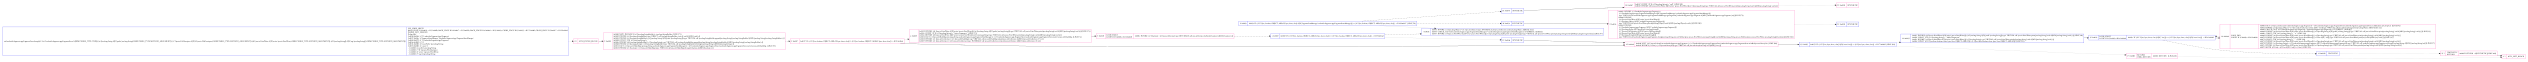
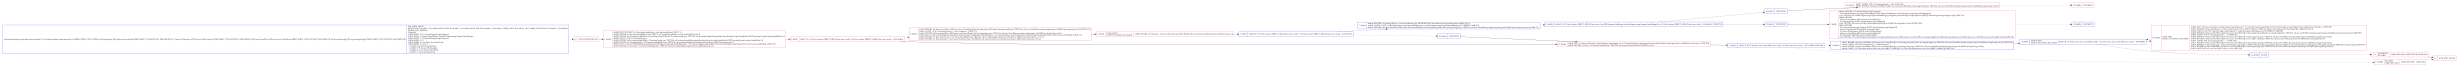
  digraph {
    fontname="EB Garamond"
    rankdir=LR
    node [color=deeppink fontname="EB Garamond" shape=record]
    edge [fontname="EB Garamond" style=solid]
    n1 [label="{0\:\ ?|MTH_ENTER_BLOCK\l}"]
    n2 [label="{2\:\ 0x0000|0x0000: NEW_INSTANCE  (r0 I:java.lang.StringBuilder) =  java.lang.StringBuilder  (LINE:371)\l0x0002: INVOKE  (r0 I:java.lang.StringBuilder) type: DIRECT call: java.lang.StringBuilder.\<init\>():void A[MD:():void (c)]\l0x0005: INVOKE  (r0 I:java.lang.StringBuilder), (r6 I:java.lang.String A[D('prefix' java.lang.String)]) type: VIRTUAL call: java.lang.StringBuilder.append(java.lang.String):java.lang.StringBuilder A[MD:(java.lang.String):java.lang.StringBuilder (c)]\l0x0008: CONST_STR  (r1 I:java.lang.String) =  \"    \" \l0x000a: INVOKE  (r0 I:java.lang.StringBuilder), (r1 I:java.lang.String) type: VIRTUAL call: java.lang.StringBuilder.append(java.lang.String):java.lang.StringBuilder A[MD:(java.lang.String):java.lang.StringBuilder (c)]\l0x000d: INVOKE  (r0 I:java.lang.String) = (r0 I:java.lang.StringBuilder) type: VIRTUAL call: java.lang.StringBuilder.toString():java.lang.String A[MD:():java.lang.String (c)]\l0x0011: IGET  (r1 I:java.util.HashMap\<java.lang.String, androidx.fragment.app.FragmentStateManager\>) = (r5 I:androidx.fragment.app.FragmentStore) androidx.fragment.app.FragmentStore.mActive java.util.HashMap  (LINE:373)\l0x0013: INVOKE  (r1 I:boolean) = (r1 I:java.util.HashMap) type: VIRTUAL call: java.util.HashMap.isEmpty():boolean A[MD:():boolean (c)]\l}"]
    n3 [label="{3\:\ 0x0017|0x0017: IF  (r1 I:??[int, boolean, OBJECT, ARRAY, byte, short, char]) != (0 ??[int, boolean, OBJECT, ARRAY, byte, short, char])  \-\> B:12:0x004d \l}"]
    n4 [label="{4\:\ 0x0019|0x0019: INVOKE  (r8 I:java.io.PrintWriter A[D('writer' java.io.PrintWriter)]), (r6 I:java.lang.String A[D('prefix' java.lang.String)]) type: VIRTUAL call: java.io.PrintWriter.print(java.lang.String):void A[MD:(java.lang.String):void (c)] (LINE:374)\l0x001c: CONST_STR  (r1 I:java.lang.String) =  \"Active Fragments:\"  (LINE:375)\l0x001e: INVOKE  (r8 I:java.io.PrintWriter A[D('writer' java.io.PrintWriter)]), (r1 I:java.lang.String) type: VIRTUAL call: java.io.PrintWriter.println(java.lang.String):void A[MD:(java.lang.String):void (c)]\l0x0021: IGET  (r1 I:java.util.HashMap\<java.lang.String, androidx.fragment.app.FragmentStateManager\>) = (r5 I:androidx.fragment.app.FragmentStore) androidx.fragment.app.FragmentStore.mActive java.util.HashMap  (LINE:376)\l0x0023: INVOKE  (r1 I:java.util.Collection) = (r1 I:java.util.HashMap) type: VIRTUAL call: java.util.HashMap.values():java.util.Collection A[MD:():java.util.Collection\<V\> (c)]\l0x0027: INVOKE  (r1 I:java.util.Iterator) = (r1 I:java.util.Collection) type: INTERFACE call: java.util.Collection.iterator():java.util.Iterator A[MD:():java.util.Iterator\<E\> (c)]\l}"]
    n5 [label="{12\:\ 0x004d|0x004d: IGET  (r1 I:java.util.ArrayList\<androidx.fragment.app.Fragment\>) = (r5 I:androidx.fragment.app.FragmentStore) androidx.fragment.app.FragmentStore.mAdded java.util.ArrayList  (LINE:388)\l0x004f: INVOKE  (r1 I:int) = (r1 I:java.util.ArrayList) type: VIRTUAL call: java.util.ArrayList.size():int A[MD:():int (c)]\l}"]
    n6 [label="{5\:\ 0x002b|LOOP_START\lLOOP:0: B:5:0x002b\-\>B:21:0x002b\l|0x002b: INVOKE  (r2 I:boolean) = (r1 I:java.util.Iterator) type: INTERFACE call: java.util.Iterator.hasNext():boolean A[MD:():boolean (c)]\l}"]
    n7 [color=blue label="{13\:\ 0x0053|0x0053: IF  (r1 I:??[int, byte, short, char] A[D('count' int)]) \<= (0 ??[int, byte, short, char])  \-\> B:17:0x0082  (LINE:389)\l}"]
    n8 [color=blue label="{6\:\ 0x002f|0x002f: IF  (r2 I:??[int, boolean, OBJECT, ARRAY, byte, short, char]) == (0 ??[int, boolean, OBJECT, ARRAY, byte, short, char])  \-\> B:19:0x004d \l}"]
    n9 [color=blue label="{7\:\ 0x0031|0x0031: INVOKE  (r2 I:java.lang.Object) = (r1 I:java.util.Iterator) type: INTERFACE call: java.util.Iterator.next():java.lang.Object A[MD:():E (c)]\l0x0035: CHECK_CAST (r2 I:androidx.fragment.app.FragmentStateManager) = (androidx.fragment.app.FragmentStateManager) (r2 I:??[OBJECT, ARRAY]) \l0x0037: INVOKE  (r8 I:java.io.PrintWriter A[D('writer' java.io.PrintWriter)]), (r6 I:java.lang.String A[D('prefix' java.lang.String)]) type: VIRTUAL call: java.io.PrintWriter.print(java.lang.String):void A[MD:(java.lang.String):void (c)] (LINE:377)\l}"]
    n10 [color=blue label="{19\:\ 0x004d|SYNTHETIC\l}"]
    n11 [color=blue label="{8\:\ 0x003a|0x003a: IF  (r2 I:??[int, boolean, OBJECT, ARRAY, byte, short, char] A[D('fragmentStateManager' androidx.fragment.app.FragmentStateManager)]) == (0 ??[int, boolean, OBJECT, ARRAY, byte, short, char])  \-\> B:18:0x0047  (LINE:378)\l}"]
    n12 [color=blue label="{18\:\ 0x0047|SYNTHETIC\l}"]
    n13 [color=blue label="{20\:\ 0x003c|SYNTHETIC\l}"]
    n14 [label="{10\:\ 0x0047|0x0047: CONST_STR  (r3 I:java.lang.String) =  \"null\"  (LINE:383)\l0x0049: INVOKE  (r8 I:java.io.PrintWriter A[D('writer' java.io.PrintWriter)]), (r3 I:java.lang.String) type: VIRTUAL call: java.io.PrintWriter.println(java.lang.String):void A[MD:(java.lang.String):void (c)]\l}"]
    n15 [label="{9\:\ 0x003c|0x003c: INVOKE  (r3 I:androidx.fragment.app.Fragment) = \l  (r2 I:androidx.fragment.app.FragmentStateManager A[D('fragmentStateManager' androidx.fragment.app.FragmentStateManager)])\l type: VIRTUAL call: androidx.fragment.app.FragmentStateManager.getFragment():androidx.fragment.app.Fragment A[MD:():androidx.fragment.app.Fragment (m)] (LINE:379)\l0x0040: INVOKE  \l  (r8 I:java.io.PrintWriter A[D('writer' java.io.PrintWriter)])\l  (r3 I:java.lang.Object A[D('f' androidx.fragment.app.Fragment)])\l type: VIRTUAL call: java.io.PrintWriter.println(java.lang.Object):void A[MD:(java.lang.Object):void (c)] (LINE:380)\l0x0043: INVOKE  \l  (r3 I:androidx.fragment.app.Fragment A[D('f' androidx.fragment.app.Fragment)])\l  (r0 I:java.lang.String A[D('innerPrefix' java.lang.String)])\l  (r7 I:java.io.FileDescriptor A[D('fd' java.io.FileDescriptor)])\l  (r8 I:java.io.PrintWriter A[D('writer' java.io.PrintWriter)])\l  (r9 I:java.lang.String[] A[D('args' java.lang.String[])])\l type: VIRTUAL call: androidx.fragment.app.Fragment.dump(java.lang.String, java.io.FileDescriptor, java.io.PrintWriter, java.lang.String[]):void A[MD:(java.lang.String, java.io.FileDescriptor, java.io.PrintWriter, java.lang.String[]):void (m)] (LINE:381)\l}"]
    n16 [label="{22\:\ 0x002b|SYNTHETIC\l}"]
    n17 [color=blue label="{23\:\ 0x002b|SYNTHETIC\l}"]
    n18 [color=blue label="{14\:\ 0x0055|0x0055: INVOKE  (r8 I:java.io.PrintWriter A[D('writer' java.io.PrintWriter)]), (r6 I:java.lang.String A[D('prefix' java.lang.String)]) type: VIRTUAL call: java.io.PrintWriter.print(java.lang.String):void A[MD:(java.lang.String):void (c)] (LINE:390)\l0x0058: CONST_STR  (r2 I:java.lang.String) =  \"Added Fragments:\" \l0x005a: INVOKE  (r8 I:java.io.PrintWriter A[D('writer' java.io.PrintWriter)]), (r2 I:java.lang.String) type: VIRTUAL call: java.io.PrintWriter.println(java.lang.String):void A[MD:(java.lang.String):void (c)]\l0x005d: CONST  (r2 I:??[int, float, boolean, short, byte, char, OBJECT, ARRAY]) = (0 ??[int, float, boolean, short, byte, char, OBJECT, ARRAY])  (LINE:391)\l}"]
    n19 [label="{17\:\ 0x0082|RETURN\lORIG_RETURN\l|0x0082: RETURN    (LINE:400)\l}"]
    n20 [color=blue label="{15\:\ 0x005e|LOOP_START\lLOOP:1: B:15:0x005e\-\>B:16:0x0060\l|0x005e: IF  (r2 I:??[int, byte, short, char] A[D('i' int)]) \>= (r1 I:??[int, byte, short, char] A[D('count' int)])  \-\> B:24:0x0082 \l}"]
    n21 [label="{1\:\ ?|MTH_EXIT_BLOCK\l}"]
    n22 [label="{16\:\ 0x0060|LOOP_END\lLOOP:1: B:15:0x005e\-\>B:16:0x0060\l|0x0060: IGET  (r3 I:java.util.ArrayList\<androidx.fragment.app.Fragment\>) = (r5 I:androidx.fragment.app.FragmentStore) androidx.fragment.app.FragmentStore.mAdded java.util.ArrayList  (LINE:392)\l0x0062: INVOKE  (r3 I:java.lang.Object) = (r3 I:java.util.ArrayList), (r2 I:int A[D('i' int)]) type: VIRTUAL call: java.util.ArrayList.get(int):java.lang.Object A[MD:(int):E (c)]\l0x0066: CHECK_CAST (r3 I:androidx.fragment.app.Fragment) = (androidx.fragment.app.Fragment) (r3 I:??[OBJECT, ARRAY]) \l0x0068: INVOKE  (r8 I:java.io.PrintWriter A[D('writer' java.io.PrintWriter)]), (r6 I:java.lang.String A[D('prefix' java.lang.String)]) type: VIRTUAL call: java.io.PrintWriter.print(java.lang.String):void A[MD:(java.lang.String):void (c)] (LINE:393)\l0x006b: CONST_STR  (r4 I:java.lang.String) =  \"  #\"  (LINE:394)\l0x006d: INVOKE  (r8 I:java.io.PrintWriter A[D('writer' java.io.PrintWriter)]), (r4 I:java.lang.String) type: VIRTUAL call: java.io.PrintWriter.print(java.lang.String):void A[MD:(java.lang.String):void (c)]\l0x0070: INVOKE  (r8 I:java.io.PrintWriter A[D('writer' java.io.PrintWriter)]), (r2 I:int A[D('i' int)]) type: VIRTUAL call: java.io.PrintWriter.print(int):void A[MD:(int):void (c)] (LINE:395)\l0x0073: CONST_STR  (r4 I:java.lang.String) =  \": \"  (LINE:396)\l0x0075: INVOKE  (r8 I:java.io.PrintWriter A[D('writer' java.io.PrintWriter)]), (r4 I:java.lang.String) type: VIRTUAL call: java.io.PrintWriter.print(java.lang.String):void A[MD:(java.lang.String):void (c)]\l0x0078: INVOKE  (r4 I:java.lang.String) = (r3 I:androidx.fragment.app.Fragment A[D('f' androidx.fragment.app.Fragment)]) type: VIRTUAL call: androidx.fragment.app.Fragment.toString():java.lang.String A[MD:():java.lang.String (m)] (LINE:397)\l0x007c: INVOKE  (r8 I:java.io.PrintWriter A[D('writer' java.io.PrintWriter)]), (r4 I:java.lang.String) type: VIRTUAL call: java.io.PrintWriter.println(java.lang.String):void A[MD:(java.lang.String):void (c)]\l0x007f: ARITH  (r2 I:int) = (r2 I:int A[D('i' int)]) + (1 int)  (LINE:391)\l}"]
-   n23 [color=blue label="{24\:\ 0x0082|SYNTHETIC\l}"]
+   n23 [color=blue label="{24\:\ 0x0082|ENTER\l}"]
    n24 [label="{25\:\ ?|SYNTHETIC\lRETURN\l|0x0082: RETURN   A[SYNTHETIC] (LINE:400)\l}"]
    n25 [color=blue label="{void androidx.fragment.app.FragmentStore.dump((r5 'this' I:androidx.fragment.app.FragmentStore A[IMMUTABLE_TYPE, THIS]), (r6 I:java.lang.String A[D('prefix' java.lang.String), IMMUTABLE_TYPE, METHOD_ARGUMENT]), (r7 I:java.io.FileDescriptor A[D('fd' java.io.FileDescriptor), IMMUTABLE_TYPE, METHOD_ARGUMENT]), (r8 I:java.io.PrintWriter A[D('writer' java.io.PrintWriter), IMMUTABLE_TYPE, METHOD_ARGUMENT]), (r9 I:java.lang.String[] A[D('args' java.lang.String[]), IMMUTABLE_TYPE, METHOD_ARGUMENT]))  | USE_LINES_HINTS\lBACK_EDGE: B:9:0x003c \-\> B:5:0x002b, BACK_EDGE: B:10:0x0047 \-\> B:5:0x002b, BACK_EDGE: B:16:0x0060 \-\> B:15:0x005e, CROSS_EDGE: B:13:0x0053 \-\> B:17:0x0082, CROSS_EDGE: B:3:0x0017 \-\> B:12:0x004d\lINLINE_NOT_NEEDED\lDebug Info:\l  0x0040\-0x0046: r3 'f' Landroidx\/fragment\/app\/Fragment;\l  0x0037\-0x004c: r2 'fragmentStateManager' Landroidx\/fragment\/app\/FragmentStateManager;\l  0x0068\-0x007f: r3 'f' Landroidx\/fragment\/app\/Fragment;\l  0x005e\-0x0082: r2 'i' I\l  0x0011\-0x0082: r0 'innerPrefix' Ljava\/lang\/String;\l  0x0053\-0x0082: r1 'count' I\l  \-1 \-0x0082: r6 'prefix' Ljava\/lang\/String;\l  \-1 \-0x0082: r7 'fd' Ljava\/io\/FileDescriptor;\l  \-1 \-0x0082: r8 'writer' Ljava\/io\/PrintWriter;\l  \-1 \-0x0082: r9 'args' [Ljava\/lang\/String;\l}"]
    n1 -> n2
    n2 -> n3 [style=dashed]
    n3 -> n4 [style=dotted]
    n3 -> n5
    n4 -> n6
    n5 -> n7
    n6 -> n8 [style=dashed]
    n7 -> n18 [style=dotted]
    n7 -> n19 [style=dotted]
    n8 -> n9 [style=dashed]
    n8 -> n10 [style=dotted]
-   n11 -> n9 [style=dotted]
+   n9 -> n11 [style=dotted]
    n10 -> n5
    n11 -> n12 [style=dashed]
    n11 -> n13 [style=dashed]
    n12 -> n14
    n13 -> n15
    n14 -> n16 [style=dotted]
    n15 -> n17 [style=dotted]
    n18 -> n20
    n19 -> n21 [style=dotted]
    n20 -> n22
    n20 -> n23 [style=dashed]
    n22 -> n20 [style=dashed]
    n23 -> n24 [style=dotted]
    n24 -> n21
    n25 -> n1 [style=dotted]
  }
